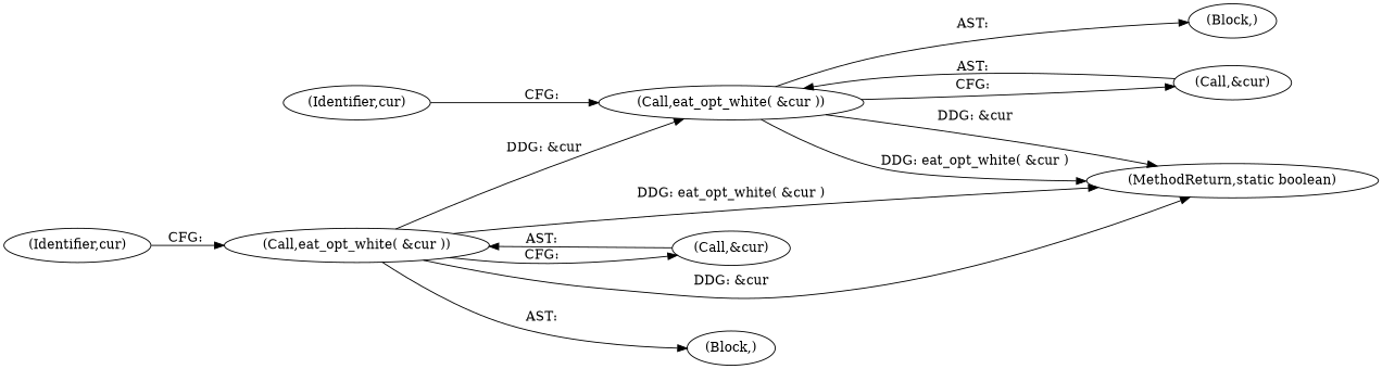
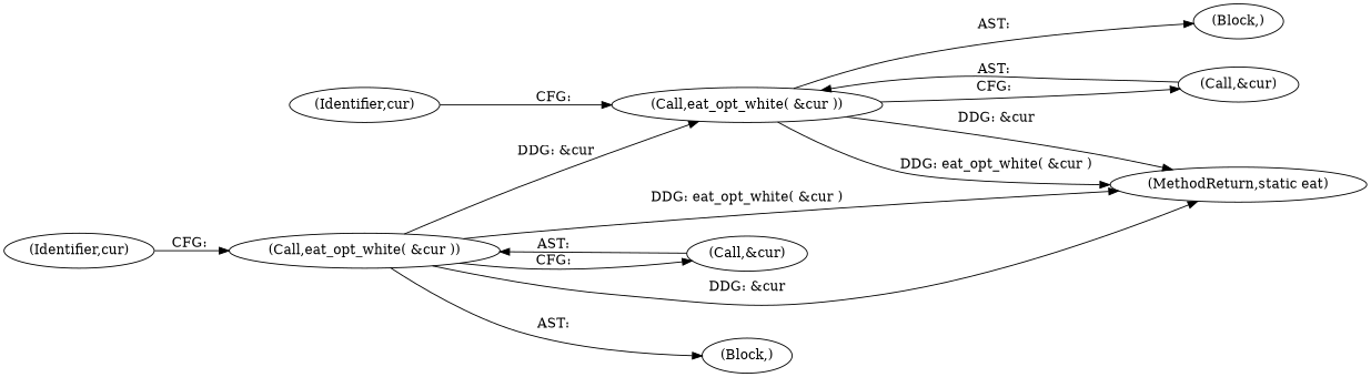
  digraph {
    rankdir=LR
    n1 [label="(Call,eat_opt_white( &cur ))"]
-   n2 [label="(MethodReturn,static boolean)"]
+   n2 [label="(MethodReturn,static eat)"]
    n3 [label="(Call,&cur)"]
    n4 [label="(Block,)"]
    n5 [label="(Call,eat_opt_white( &cur ))"]
    n6 [label="(Block,)"]
    n7 [label="(Call,&cur)"]
    n8 [label="(Identifier,cur)"]
    n9 [label="(Identifier,cur)"]
    n1 -> n2 [label="DDG: &cur"]
    n1 -> n2 [label="DDG: eat_opt_white( &cur )"]
    n1 -> n3 [label="CFG: "]
    n1 -> n4 [label="AST: "]
    n3 -> n1 [label="AST: "]
    n5 -> n1 [label="DDG: &cur"]
    n5 -> n2 [label="DDG: eat_opt_white( &cur )"]
    n5 -> n2 [label="DDG: &cur"]
    n5 -> n6 [label="AST: "]
    n5 -> n7 [label="CFG: "]
    n7 -> n5 [label="AST: "]
    n8 -> n1 [label="CFG: "]
    n9 -> n5 [label="CFG: "]
  }
